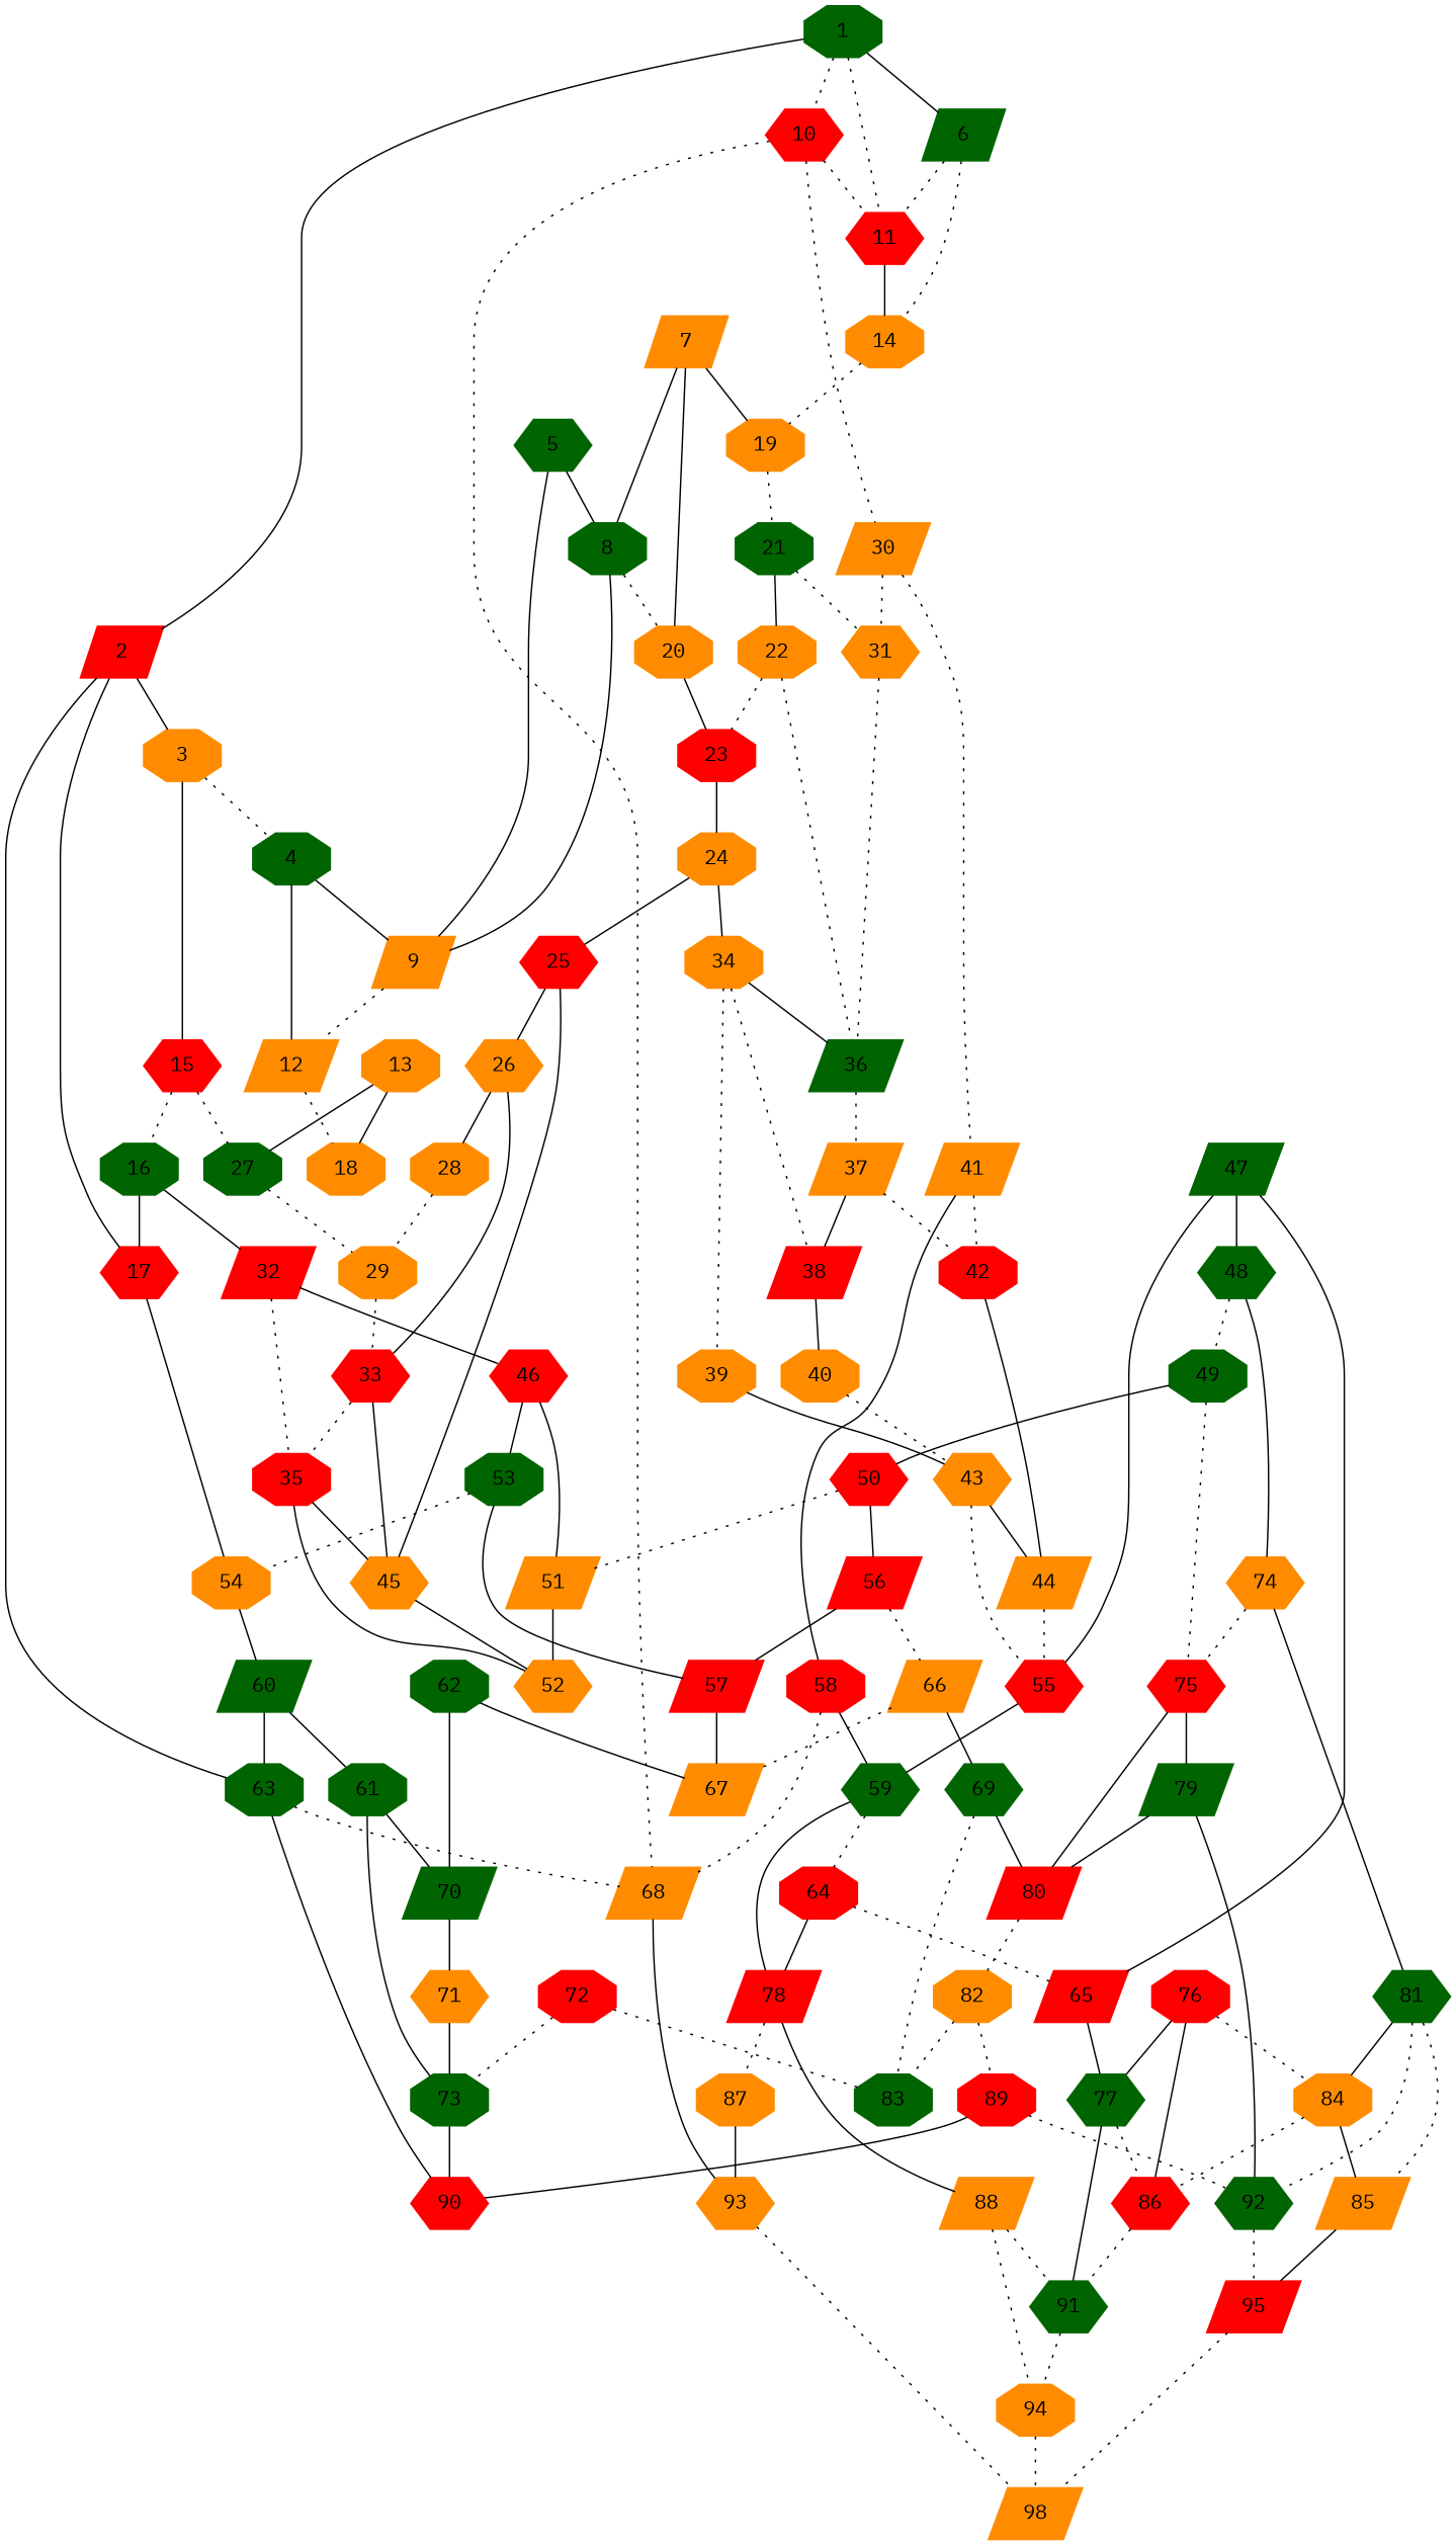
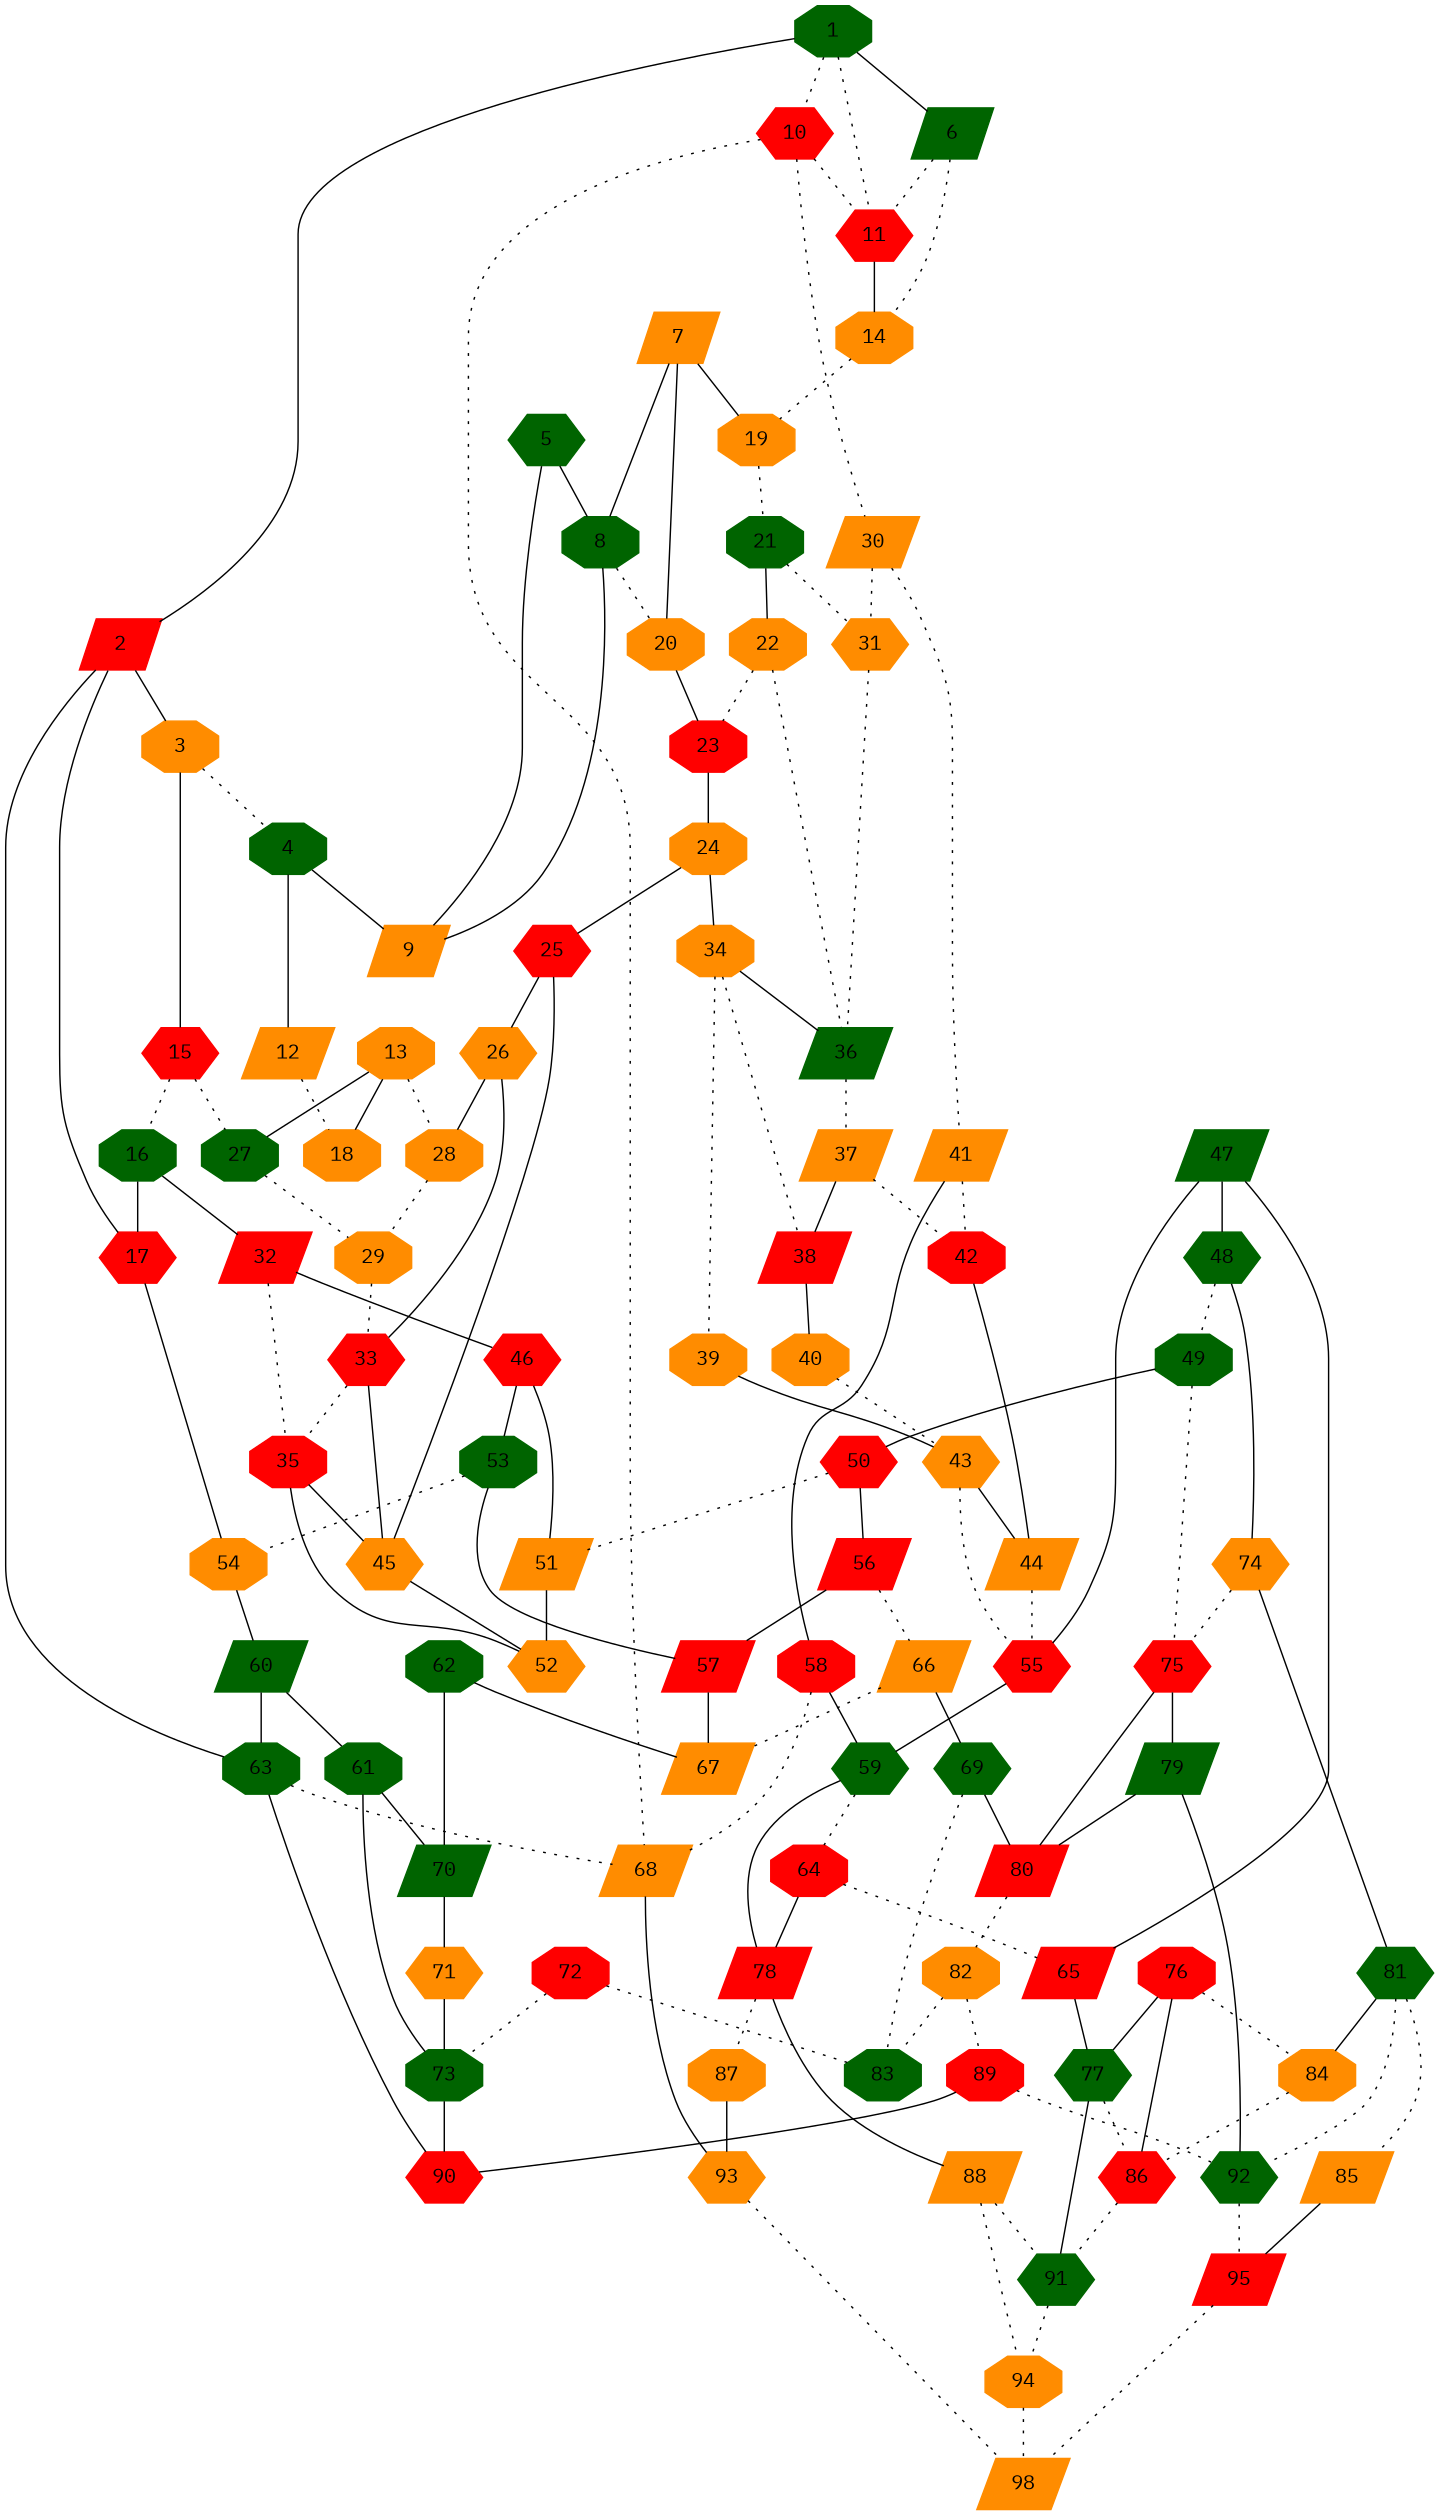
  graph {
    fontname="IBM Plex Mono"
    node [color=darkorange fontname="IBM Plex Mono" shape=octagon style=filled]
    edge [fontname="IBM Plex Mono" style=solid weight=1.0]
    1 [color=darkgreen]
    2 [color=red shape=parallelogram]
    6 [color=darkgreen shape=parallelogram]
    10 [color=red shape=hexagon]
    11 [color=red shape=hexagon]
    3
    17 [color=red shape=hexagon]
    63 [color=darkgreen]
    14
    30 [shape=parallelogram]
    68 [shape=parallelogram]
    4 [color=darkgreen]
    15 [color=red shape=hexagon]
    54
    90 [color=red shape=hexagon]
    9 [shape=parallelogram]
    12 [shape=parallelogram]
    27 [color=darkgreen]
    16 [color=darkgreen]
    18
    5 [color=darkgreen shape=hexagon]
    8 [color=darkgreen]
    20
    19
    7 [shape=parallelogram]
    21 [color=darkgreen]
    23 [color=red]
    31 [shape=hexagon]
    41 [shape=parallelogram]
    93 [shape=hexagon]
    13
    28
    29
    32 [color=red shape=parallelogram]
    35 [color=red]
    46 [color=red shape=hexagon]
    60 [color=darkgreen shape=parallelogram]
    22
    24
    36 [color=darkgreen shape=parallelogram]
    37 [shape=parallelogram]
    25 [color=red shape=hexagon]
    34
    26 [shape=hexagon]
    45 [shape=hexagon]
    38 [color=red shape=parallelogram]
    39
    33 [color=red shape=hexagon]
    52 [shape=hexagon]
    42 [color=red]
    58 [color=red]
    51 [shape=parallelogram]
    53 [color=darkgreen]
    40
    43 [shape=hexagon]
    44 [shape=parallelogram]
    55 [color=red shape=hexagon]
    59 [color=darkgreen shape=hexagon]
    57 [color=red shape=parallelogram]
    47 [color=darkgreen shape=parallelogram]
    48 [color=darkgreen shape=hexagon]
    65 [color=red shape=parallelogram]
    49 [color=darkgreen]
    74 [shape=hexagon]
    77 [color=darkgreen shape=hexagon]
    50 [color=red shape=hexagon]
    75 [color=red shape=hexagon]
    81 [color=darkgreen shape=hexagon]
    56 [color=red shape=parallelogram]
    80 [color=red shape=parallelogram]
    79 [color=darkgreen shape=parallelogram]
    66 [shape=parallelogram]
    67 [shape=parallelogram]
    61 [color=darkgreen]
    64 [color=red]
    78 [color=red shape=parallelogram]
    69 [color=darkgreen shape=hexagon]
    87
    88 [shape=parallelogram]
    70 [color=darkgreen shape=parallelogram]
    73 [color=darkgreen]
    71 [shape=hexagon]
    62 [color=darkgreen]
    86 [color=red shape=hexagon]
    91 [color=darkgreen shape=hexagon]
    83 [color=darkgreen]
    n87 [label=98 shape=parallelogram]
    82
    72 [color=red]
    84
    92 [color=darkgreen shape=hexagon]
    85 [shape=parallelogram]
    76 [color=red]
    94
    95 [color=red shape=parallelogram]
    89 [color=red]
    1 -- 2
    1 -- 6
    1 -- 10 [style=dotted]
    1 -- 11 [style=dotted]
    2 -- 3
    2 -- 17
    2 -- 63
    6 -- 11 [style=dotted]
    6 -- 14 [style=dotted]
    10 -- 11 [style=dotted]
    10 -- 30 [style=dotted]
    10 -- 68 [style=dotted]
    11 -- 14
    3 -- 4 [style=dotted]
    3 -- 15
    17 -- 54
    63 -- 68 [style=dotted]
    63 -- 90
    14 -- 19 [style=dotted weight=2.0]
    30 -- 31 [style=dotted]
    30 -- 41 [style=dotted]
    68 -- 93
    4 -- 9
    4 -- 12
    15 -- 27 [style=dotted weight=2.0]
    15 -- 16 [style=dotted]
    54 -- 60
-   9 -- 12 [style=dotted]
    12 -- 18 [style=dotted weight=2.0]
    27 -- 29 [style=dotted]
    16 -- 17
    16 -- 32
    5 -- 9
    5 -- 8
    8 -- 9
    8 -- 20 [style=dotted]
    20 -- 23 [weight=2.0]
    19 -- 21 [style=dotted]
    7 -- 8
    7 -- 20
    7 -- 19
    21 -- 31 [style=dotted]
    21 -- 22
    23 -- 24
    31 -- 36 [style=dotted]
    41 -- 42 [style=dotted]
    41 -- 58
    93 -- n87 [style=dotted]
    13 -- 27
    13 -- 18
+   13 -- 28 [style=dotted]
    28 -- 29 [style=dotted]
    29 -- 33 [style=dotted]
    32 -- 35 [style=dotted]
    32 -- 46
    35 -- 45
    35 -- 52
    46 -- 51
    46 -- 53
    60 -- 63
    60 -- 61
    22 -- 23 [style=dotted]
    22 -- 36 [style=dotted]
    24 -- 25
    24 -- 34
    36 -- 37 [style=dotted]
    37 -- 38
    37 -- 42 [style=dotted]
    25 -- 26
    25 -- 45
    34 -- 36
    34 -- 38 [style=dotted]
    34 -- 39 [style=dotted]
    26 -- 28
    26 -- 33
    45 -- 52
    38 -- 40 [weight=2.0]
    39 -- 43
    33 -- 35 [style=dotted]
    33 -- 45
    42 -- 44
    58 -- 68 [style=dotted]
    58 -- 59
    51 -- 52 [weight=2.0]
    53 -- 54 [style=dotted]
    53 -- 57
    40 -- 43 [style=dotted]
    43 -- 44
    43 -- 55 [style=dotted]
    44 -- 55 [style=dotted]
    55 -- 59
    59 -- 64 [style=dotted]
    59 -- 78
    57 -- 67
    47 -- 55
    47 -- 48
    47 -- 65
    48 -- 49 [style=dotted]
    48 -- 74
    65 -- 77
    49 -- 50
    49 -- 75 [style=dotted]
    74 -- 75 [style=dotted]
    74 -- 81
    77 -- 86 [style=dotted]
    77 -- 91
    50 -- 51 [style=dotted]
    50 -- 56
    75 -- 80
    75 -- 79
    81 -- 84
    81 -- 92 [style=dotted]
    81 -- 85 [style=dotted]
    56 -- 57
    56 -- 66 [style=dotted]
    80 -- 82 [style=dotted]
    79 -- 80
    79 -- 92
    66 -- 67 [style=dotted]
    66 -- 69
    61 -- 70
    61 -- 73
    64 -- 65 [style=dotted]
    64 -- 78
    78 -- 87 [style=dotted]
    78 -- 88
    69 -- 80
    69 -- 83 [style=dotted]
    87 -- 93
    88 -- 91 [style=dotted]
    88 -- 94 [style=dotted]
    70 -- 71
    73 -- 90
    71 -- 73
    62 -- 67
    62 -- 70 [weight=2.0]
    86 -- 91 [style=dotted]
    91 -- 94 [style=dotted]
    82 -- 83 [style=dotted]
    82 -- 89 [style=dotted]
    72 -- 73 [style=dotted]
    72 -- 83 [style=dotted weight=2.0]
    84 -- 86 [style=dotted]
-   84 -- 85
    92 -- 95 [style=dotted]
    85 -- 95
    76 -- 77
    76 -- 86
    76 -- 84 [style=dotted]
    94 -- n87 [style=dotted]
    95 -- n87 [style=dotted]
    89 -- 90
    89 -- 92 [style=dotted]
  }
